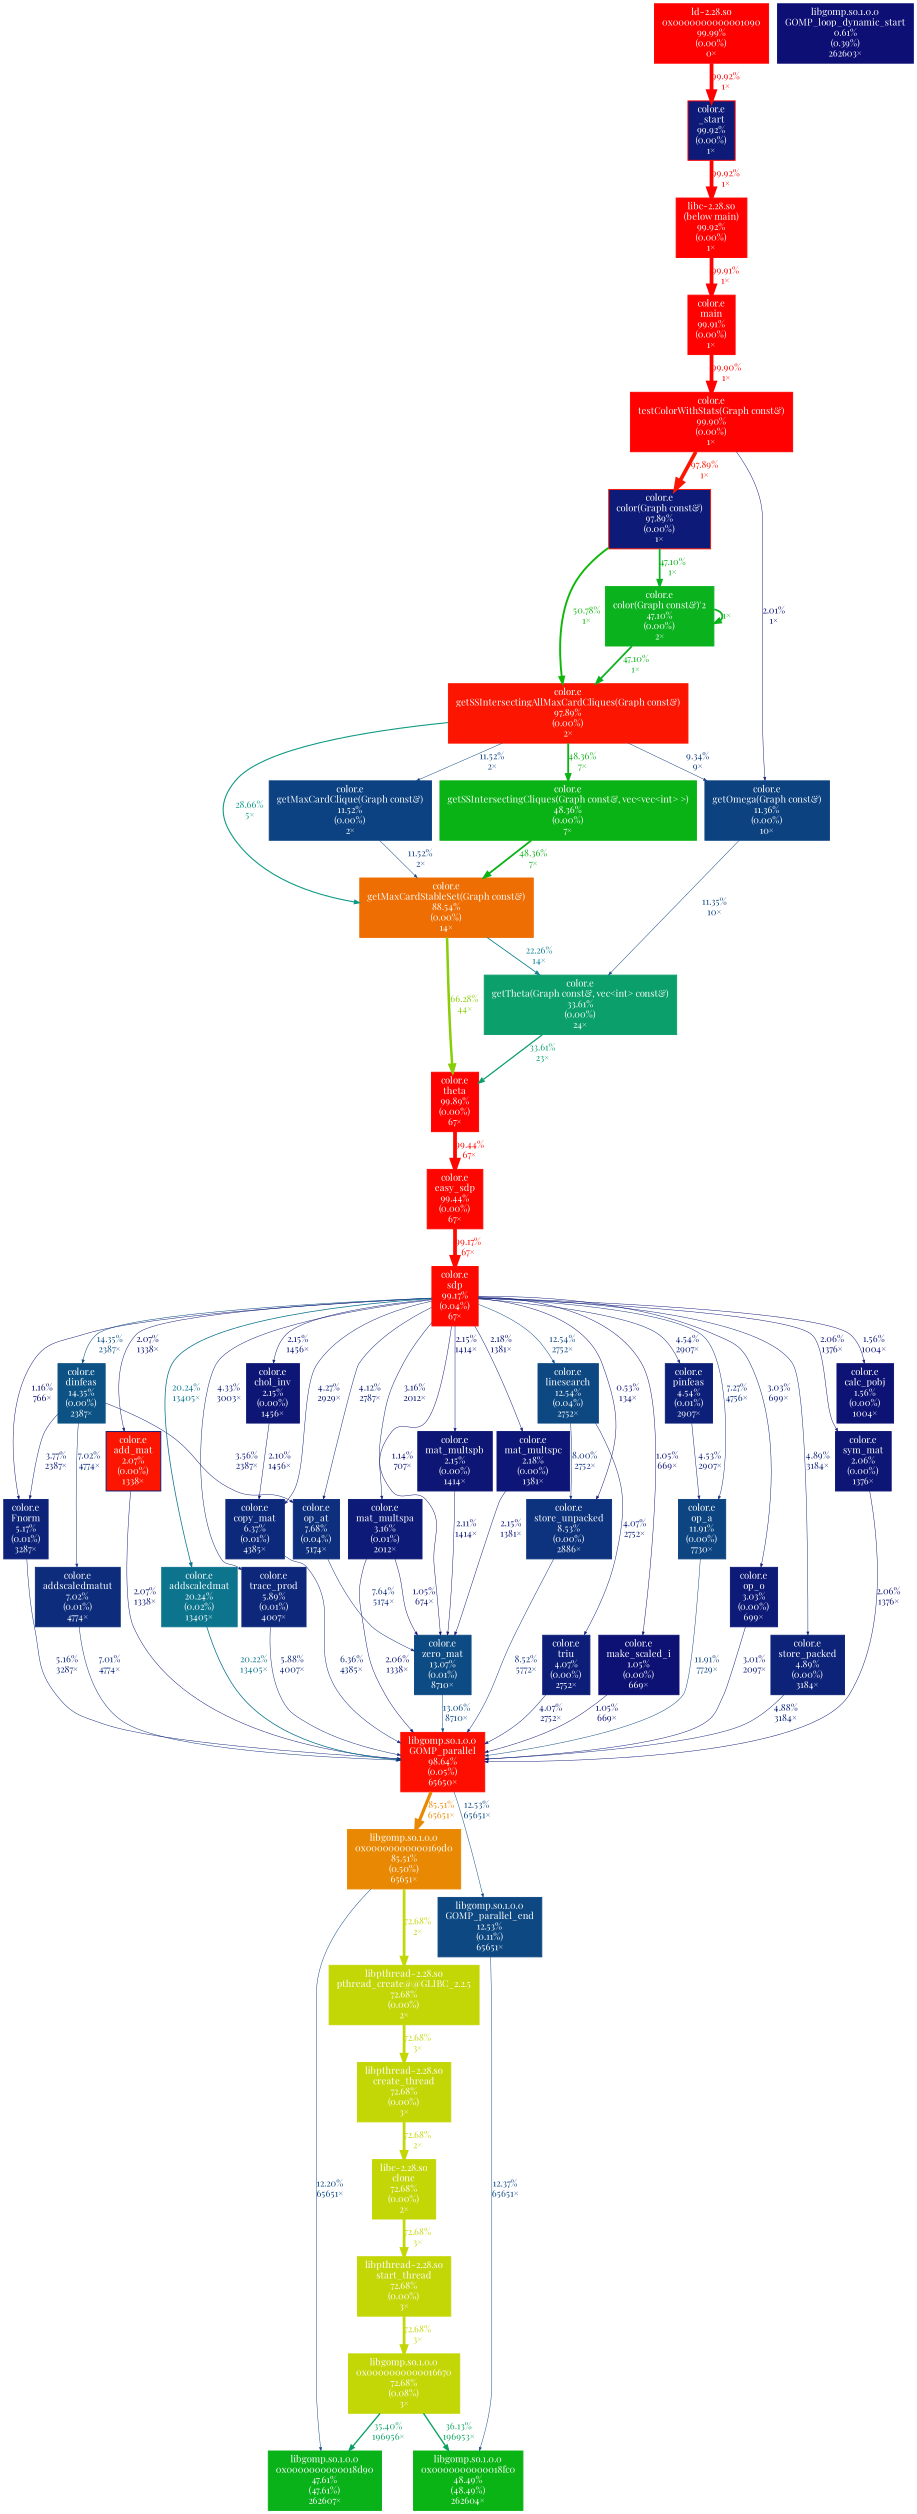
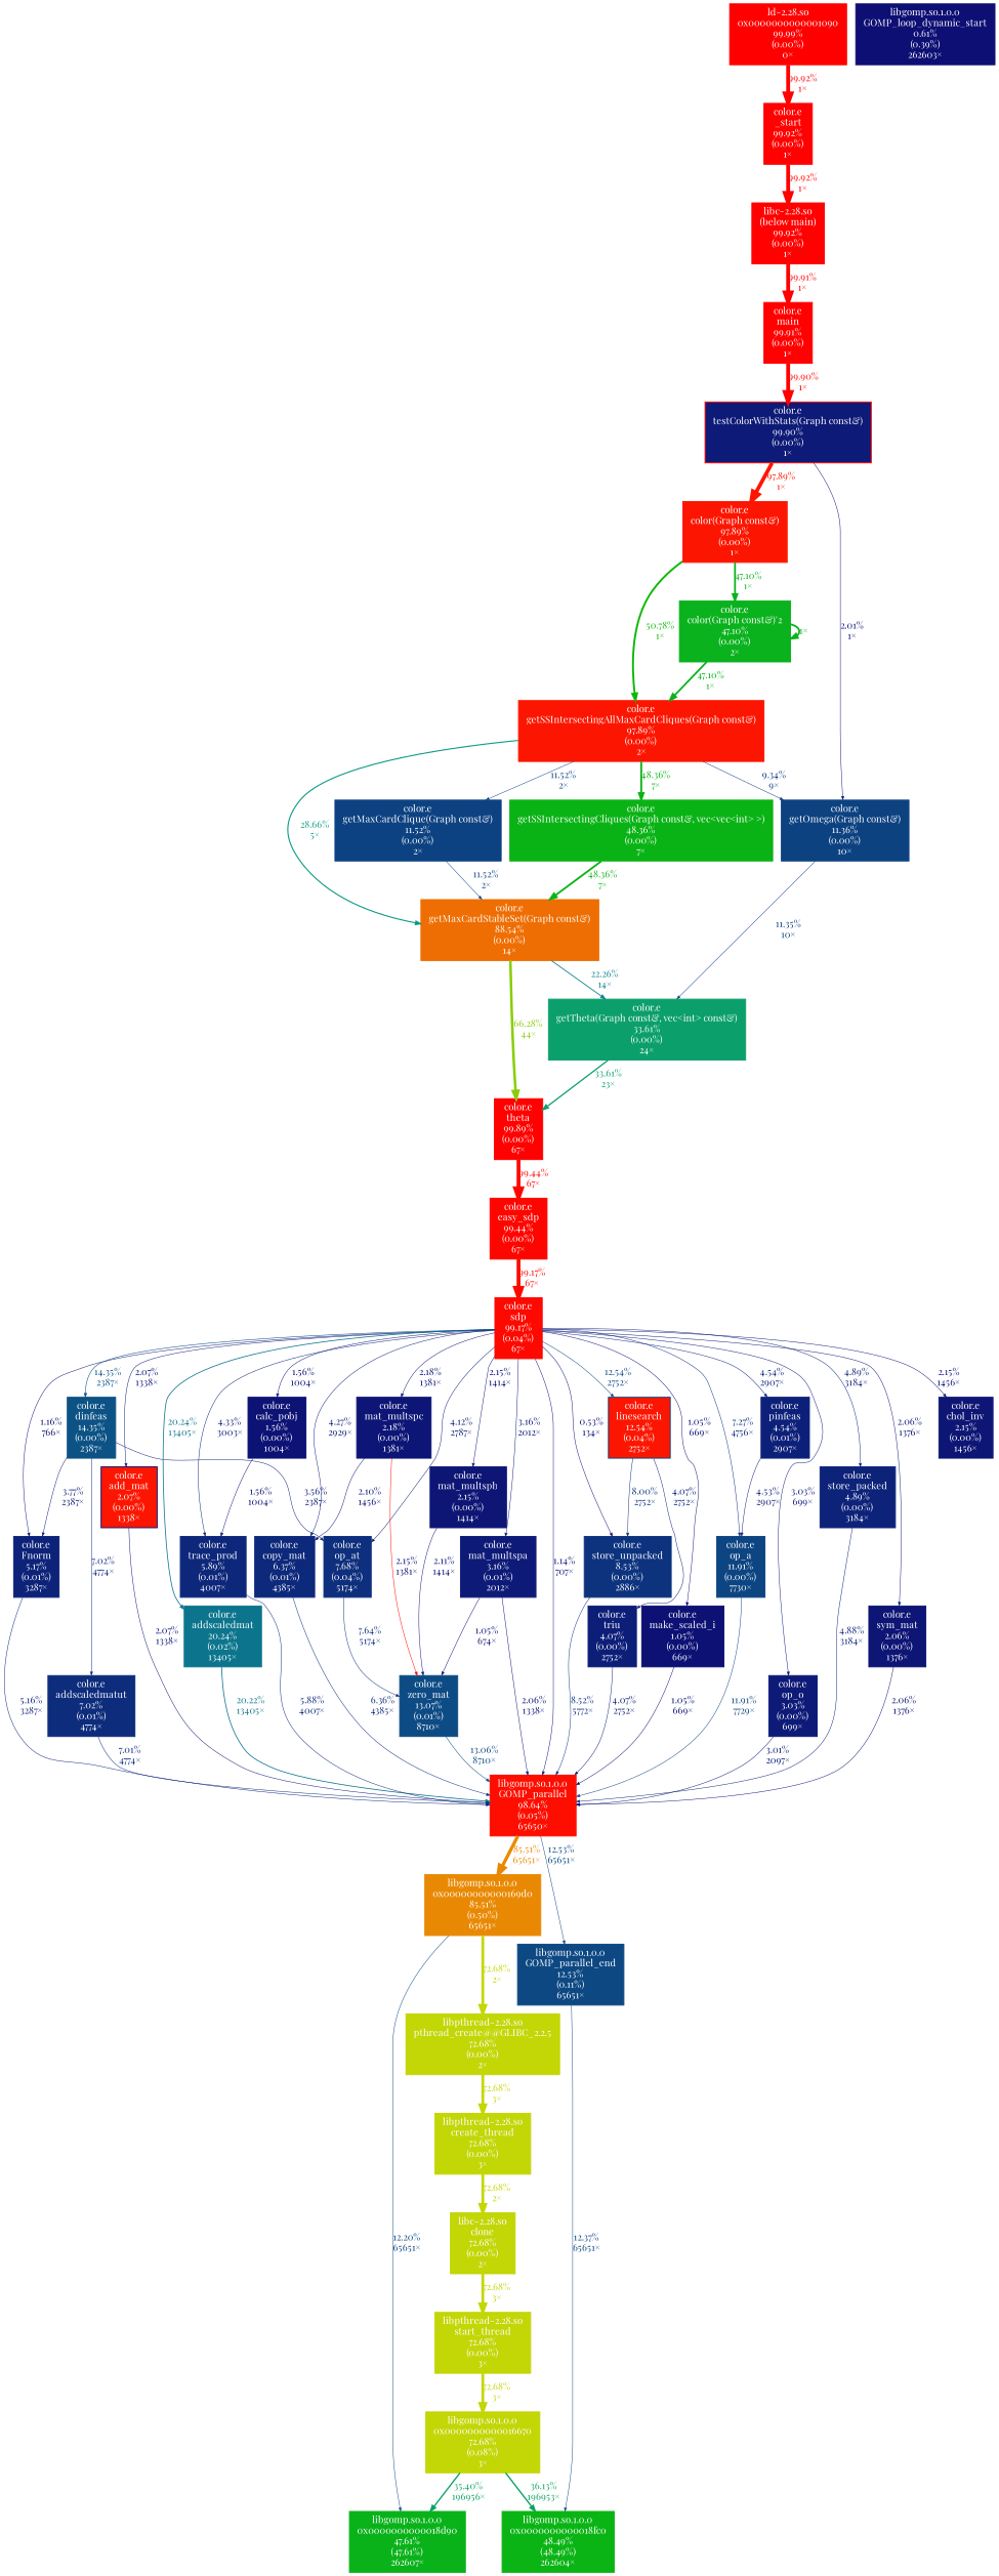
  digraph {
    fontname="Playfair Display"
    nodesep=0.125
    ranksep=0.25
    node [color="#ff0100" fontcolor="#ffffff" fontname="Playfair Display" fontsize=10.00 shape=box style=filled]
    edge [arrowsize=0.35 color="#0d1575" fontcolor="#0d1575" fontname="Playfair Display" fontsize=10.00 labeldistance=0.50 penwidth=0.50]
    n1 [height=0 label="libc-2.28.so\n(below main)\n99.92%\n(0.00%)\n1×" width=0]
    n2 [height=0 label="color.e\nmain\n99.91%\n(0.00%)\n1×" width=0]
-   n3 [height=0 label="color.e\ntestColorWithStats(Graph const&)\n99.90%\n(0.00%)\n1×" width=0]
-   n4 [color="#fc1601" height=0 label="color.e\ncolor(Graph const&)\n97.89%\n(0.00%)\n1×" width=0 fillcolor="#0d1a77"]
+   n3 [height=0 label="color.e\ntestColorWithStats(Graph const&)\n99.90%\n(0.00%)\n1×" width=0 fillcolor="#0d1a77"]
+   n4 [color="#fc1601" height=0 label="color.e\ncolor(Graph const&)\n97.89%\n(0.00%)\n1×" width=0]
    n5 [color="#0d4281" height=0 label="color.e\ngetOmega(Graph const&)\n11.36%\n(0.00%)\n10×" width=0]
    n6 [color="#ff0000" height=0 label="ld-2.28.so\n0x0000000000001090\n99.99%\n(0.00%)\n0×" width=0]
-   n7 [height=0 label="color.e\n_start\n99.92%\n(0.00%)\n1×" width=0 fillcolor="#0d1a77"]
+   n7 [height=0 label="color.e\n_start\n99.92%\n(0.00%)\n1×" width=0]
    n8 [color="#c3d606" height=0 label="libgomp.so.1.0.0\n0x0000000000016670\n72.68%\n(0.08%)\n3×" width=0]
    n9 [color="#0ab21a" height=0 label="libgomp.so.1.0.0\n0x0000000000018d90\n47.61%\n(47.61%)\n262607×" width=0]
    n10 [color="#0ab414" height=0 label="libgomp.so.1.0.0\n0x0000000000018fc0\n48.49%\n(48.49%)\n262604×" width=0]
    n11 [color="#e98903" height=0 label="libgomp.so.1.0.0\n0x00000000000169d0\n85.51%\n(0.50%)\n65651×" width=0]
    n12 [color="#c3d606" height=0 label="libpthread-2.28.so\npthread_create@@GLIBC_2.2.5\n72.68%\n(0.00%)\n2×" width=0]
    n13 [color="#c3d606" height=0 label="libpthread-2.28.so\ncreate_thread\n72.68%\n(0.00%)\n3×" width=0]
    n14 [color="#c3d606" height=0 label="libc-2.28.so\nclone\n72.68%\n(0.00%)\n2×" width=0]
    n15 [color="#0d2379" height=0 label="color.e\nFnorm\n5.17%\n(0.01%)\n3287×" width=0]
    n16 [color="#fd0e00" height=0 label="libgomp.so.1.0.0\nGOMP_parallel\n98.64%\n(0.05%)\n65650×" width=0]
    n17 [color="#0d4883" height=0 label="libgomp.so.1.0.0\nGOMP_parallel_end\n12.53%\n(0.11%)\n65651×" width=0]
    n18 [color="#0d0f74" height=0 label="libgomp.so.1.0.0\nGOMP_loop_dynamic_start\n0.61%\n(0.39%)\n262603×" width=0]
    n19 [color="#0d1575" fillcolor="#fc1601" height=0 label="color.e\nadd_mat\n2.07%\n(0.00%)\n1338×" width=0]
    n20 [color="#0c758d" height=0 label="color.e\naddscaledmat\n20.24%\n(0.02%)\n13405×" width=0]
    n21 [color="#0d2c7c" height=0 label="color.e\naddscaledmatut\n7.02%\n(0.01%)\n4774×" width=0]
    n22 [color="#0d1375" height=0 label="color.e\ncalc_pobj\n1.56%\n(0.00%)\n1004×" width=0]
    n23 [color="#0d277a" height=0 label="color.e\ntrace_prod\n5.89%\n(0.01%)\n4007×" width=0]
    n24 [color="#0d1675" height=0 label="color.e\nchol_inv\n2.15%\n(0.00%)\n1456×" width=0]
    n25 [color="#0d297b" height=0 label="color.e\ncopy_mat\n6.37%\n(0.01%)\n4385×" width=0]
    n26 [color="#c3d606" height=0 label="libpthread-2.28.so\nstart_thread\n72.68%\n(0.00%)\n3×" width=0]
    n27 [color="#0ab21d" height=0 label="color.e\ncolor(Graph const&)'2\n47.10%\n(0.00%)\n2×" width=0]
    n28 [color="#fc1601" height=0 label="color.e\ngetSSIntersectingAllMaxCardCliques(Graph const&)\n97.89%\n(0.00%)\n2×" width=0]
    n29 [color="#0d4282" height=0 label="color.e\ngetMaxCardClique(Graph const&)\n11.52%\n(0.00%)\n2×" width=0]
    n30 [color="#ee6e03" height=0 label="color.e\ngetMaxCardStableSet(Graph const&)\n88.54%\n(0.00%)\n14×" width=0]
    n31 [color="#0ab315" height=0 label="color.e\ngetSSIntersectingCliques(Graph const&, vec<vec<int> >)\n48.36%\n(0.00%)\n7×" width=0]
    n32 [color="#0b9f6c" height=0 label="color.e\ngetTheta(Graph const&, vec<int> const&)\n33.61%\n(0.00%)\n24×" width=0]
    n33 [height=0 label="color.e\ntheta\n99.89%\n(0.00%)\n67×" width=0]
    n34 [color="#0c5285" height=0 label="color.e\ndinfeas\n14.35%\n(0.00%)\n2387×" width=0]
    n35 [color="#0d2f7d" height=0 label="color.e\nop_at\n7.68%\n(0.04%)\n5174×" width=0]
    n36 [color="#0d4b84" height=0 label="color.e\nzero_mat\n13.07%\n(0.01%)\n8710×" width=0]
    n37 [color="#fe0600" height=0 label="color.e\neasy_sdp\n99.44%\n(0.00%)\n67×" width=0]
    n38 [color="#fe0900" height=0 label="color.e\nsdp\n99.17%\n(0.04%)\n67×" width=0]
-   n39 [color="#0d4883" height=0 label="color.e\nlinesearch\n12.54%\n(0.04%)\n2752×" width=0]
+   n39 [color="#0d4883" height=0 label="color.e\nlinesearch\n12.54%\n(0.04%)\n2752×" width=0 fillcolor="#fc1601"]
    n40 [color="#0d337e" height=0 label="color.e\nstore_unpacked\n8.53%\n(0.00%)\n2886×" width=0]
    n41 [color="#0d1174" height=0 label="color.e\nmake_scaled_i\n1.05%\n(0.00%)\n669×" width=0]
    n42 [color="#0d1a77" height=0 label="color.e\nmat_multspa\n3.16%\n(0.01%)\n2012×" width=0]
    n43 [color="#0d1675" height=0 label="color.e\nmat_multspb\n2.15%\n(0.00%)\n1414×" width=0]
    n44 [color="#0d1676" height=0 label="color.e\nmat_multspc\n2.18%\n(0.00%)\n1381×" width=0]
    n45 [color="#0d4582" height=0 label="color.e\nop_a\n11.91%\n(0.00%)\n7730×" width=0]
    n46 [color="#0d1a77" height=0 label="color.e\nop_o\n3.03%\n(0.00%)\n699×" width=0]
    n47 [color="#0d2079" height=0 label="color.e\npinfeas\n4.54%\n(0.01%)\n2907×" width=0]
    n48 [color="#0d2279" height=0 label="color.e\nstore_packed\n4.89%\n(0.00%)\n3184×" width=0]
    n49 [color="#0d1575" height=0 label="color.e\nsym_mat\n2.06%\n(0.00%)\n1376×" width=0]
    n50 [color="#0d1e78" height=0 label="color.e\ntriu\n4.07%\n(0.00%)\n2752×" width=0]
    n1 -> n2 [arrowsize=1.00 color="#ff0100" fontcolor="#ff0100" label="99.91%\n1×" labeldistance=4.00 penwidth=4.00]
    n2 -> n3 [arrowsize=1.00 color="#ff0100" fontcolor="#ff0100" label="99.90%\n1×" labeldistance=4.00 penwidth=4.00]
    n3 -> n4 [arrowsize=0.99 color="#fc1601" fontcolor="#fc1601" label="97.89%\n1×" labeldistance=3.92 penwidth=3.92]
    n3 -> n5 [label="2.01%\n1×"]
    n4 -> n27 [arrowsize=0.69 color="#0ab21d" fontcolor="#0ab21d" label="47.10%\n1×" labeldistance=1.88 penwidth=1.88]
    n4 -> n28 [arrowsize=0.71 color="#0fb709" fontcolor="#0fb709" label="50.78%\n1×" labeldistance=2.03 penwidth=2.03]
    n5 -> n32 [color="#0d4281" fontcolor="#0d4281" label="11.35%\n10×"]
    n6 -> n7 [arrowsize=1.00 color="#ff0100" fontcolor="#ff0100" label="99.92%\n1×" labeldistance=4.00 penwidth=4.00]
    n7 -> n1 [arrowsize=1.00 color="#ff0100" fontcolor="#ff0100" label="99.92%\n1×" labeldistance=4.00 penwidth=4.00]
    n8 -> n9 [arrowsize=0.60 color="#0ba163" fontcolor="#0ba163" label="35.40%\n196956×" labeldistance=1.42 penwidth=1.42]
    n8 -> n10 [arrowsize=0.60 color="#0ba25f" fontcolor="#0ba25f" label="36.13%\n196953×" labeldistance=1.45 penwidth=1.45]
    n11 -> n9 [color="#0d4683" fontcolor="#0d4683" label="12.20%\n65651×"]
    n11 -> n12 [arrowsize=0.85 color="#c3d606" fontcolor="#c3d606" label="72.68%\n2×" labeldistance=2.91 penwidth=2.91]
    n12 -> n13 [arrowsize=0.85 color="#c3d606" fontcolor="#c3d606" label="72.68%\n3×" labeldistance=2.91 penwidth=2.91]
    n13 -> n14 [arrowsize=0.85 color="#c3d606" fontcolor="#c3d606" label="72.68%\n2×" labeldistance=2.91 penwidth=2.91]
    n14 -> n26 [arrowsize=0.85 color="#c3d606" fontcolor="#c3d606" label="72.68%\n3×" labeldistance=2.91 penwidth=2.91]
    n15 -> n16 [color="#0d2379" fontcolor="#0d2379" label="5.16%\n3287×"]
    n16 -> n11 [arrowsize=0.92 color="#e98903" fontcolor="#e98903" label="85.51%\n65651×" labeldistance=3.42 penwidth=3.42]
    n16 -> n17 [color="#0d4883" fontcolor="#0d4883" label="12.53%\n65651×"]
    n17 -> n10 [color="#0d4783" fontcolor="#0d4783" label="12.37%\n65651×"]
    n19 -> n16 [label="2.07%\n1338×"]
    n20 -> n16 [arrowsize=0.45 color="#0c748d" fontcolor="#0c748d" label="20.22%\n13405×" labeldistance=0.81 penwidth=0.81]
    n21 -> n16 [color="#0d2c7c" fontcolor="#0d2c7c" label="7.01%\n4774×"]
+   n22 -> n23 [color="#0d1375" fontcolor="#0d1375" label="1.56%\n1004×"]
    n23 -> n16 [color="#0d267a" fontcolor="#0d267a" label="5.88%\n4007×"]
-   n24 -> n25 [color="#0d1675" fontcolor="#0d1675" label="2.10%\n1456×"]
+   n44 -> n25 [color="#0d1675" fontcolor="#0d1675" label="2.10%\n1456×"]
    n25 -> n16 [color="#0d297b" fontcolor="#0d297b" label="6.36%\n4385×"]
    n26 -> n8 [arrowsize=0.85 color="#c3d606" fontcolor="#c3d606" label="72.68%\n3×" labeldistance=2.91 penwidth=2.91]
    n27 -> n27 [arrowsize=0.69 color="#0ab21d" fontcolor="#0ab21d" label="1×" labeldistance=1.88 penwidth=1.88]
    n27 -> n28 [arrowsize=0.69 color="#0ab21d" fontcolor="#0ab21d" label="47.10%\n1×" labeldistance=1.88 penwidth=1.88]
    n28 -> n5 [color="#0d377f" fontcolor="#0d377f" label="9.34%\n9×"]
    n28 -> n29 [color="#0d4282" fontcolor="#0d4282" label="11.52%\n2×"]
    n28 -> n30 [arrowsize=0.54 color="#0c9884" fontcolor="#0c9884" label="28.66%\n5×" labeldistance=1.15 penwidth=1.15]
    n28 -> n31 [arrowsize=0.70 color="#0ab315" fontcolor="#0ab315" label="48.36%\n7×" labeldistance=1.93 penwidth=1.93]
    n29 -> n30 [color="#0d4282" fontcolor="#0d4282" label="11.52%\n2×"]
    n30 -> n32 [arrowsize=0.47 color="#0c8190" fontcolor="#0c8190" label="22.26%\n14×" labeldistance=0.89 penwidth=0.89]
    n30 -> n33 [arrowsize=0.81 color="#88cd07" fontcolor="#88cd07" label="66.28%\n44×" labeldistance=2.65 penwidth=2.65]
    n31 -> n30 [arrowsize=0.70 color="#0ab315" fontcolor="#0ab315" label="48.36%\n7×" labeldistance=1.93 penwidth=1.93]
    n32 -> n33 [arrowsize=0.58 color="#0b9f6c" fontcolor="#0b9f6c" label="33.61%\n23×" labeldistance=1.34 penwidth=1.34]
    n33 -> n37 [arrowsize=1.00 color="#fe0600" fontcolor="#fe0600" label="99.44%\n67×" labeldistance=3.98 penwidth=3.98]
    n34 -> n15 [color="#0d1d78" fontcolor="#0d1d78" label="3.77%\n2387×"]
    n34 -> n21 [color="#0d2c7c" fontcolor="#0d2c7c" label="7.02%\n4774×"]
    n34 -> n35 [color="#0d1c77" fontcolor="#0d1c77" label="3.56%\n2387×"]
    n35 -> n36 [color="#0d2f7d" fontcolor="#0d2f7d" label="7.64%\n5174×"]
    n36 -> n16 [arrowsize=0.36 color="#0d4b84" fontcolor="#0d4b84" label="13.06%\n8710×" labeldistance=0.52 penwidth=0.52]
    n37 -> n38 [arrowsize=1.00 color="#fe0900" fontcolor="#fe0900" label="99.17%\n67×" labeldistance=3.97 penwidth=3.97]
    n38 -> n15 [color="#0d1274" fontcolor="#0d1274" label="1.16%\n766×"]
-   n38 -> n36 [color="#0d1174" fontcolor="#0d1174" label="1.14%\n707×"]
+   n38 -> n16 [color="#0d1174" fontcolor="#0d1174" label="1.14%\n707×"]
    n38 -> n19 [label="2.07%\n1338×"]
    n38 -> n20 [arrowsize=0.45 color="#0c758d" fontcolor="#0c758d" label="20.24%\n13405×" labeldistance=0.81 penwidth=0.81]
    n38 -> n22 [color="#0d1375" fontcolor="#0d1375" label="1.56%\n1004×"]
    n38 -> n23 [color="#0d1f78" fontcolor="#0d1f78" label="4.33%\n3003×"]
    n38 -> n24 [color="#0d1675" fontcolor="#0d1675" label="2.15%\n1456×"]
    n38 -> n25 [color="#0d1f78" fontcolor="#0d1f78" label="4.27%\n2929×"]
    n38 -> n34 [arrowsize=0.38 color="#0c5285" fontcolor="#0c5285" label="14.35%\n2387×" labeldistance=0.57 penwidth=0.57]
    n38 -> n35 [color="#0d1e78" fontcolor="#0d1e78" label="4.12%\n2787×"]
    n38 -> n39 [color="#0d4883" fontcolor="#0d4883" label="12.54%\n2752×"]
    n38 -> n40 [color="#0d0f73" fontcolor="#0d0f73" label="0.53%\n134×"]
    n38 -> n41 [color="#0d1174" fontcolor="#0d1174" label="1.05%\n669×"]
    n38 -> n42 [color="#0d1a77" fontcolor="#0d1a77" label="3.16%\n2012×"]
    n38 -> n43 [color="#0d1675" fontcolor="#0d1675" label="2.15%\n1414×"]
    n38 -> n44 [color="#0d1676" fontcolor="#0d1676" label="2.18%\n1381×"]
    n38 -> n45 [color="#0d2d7c" fontcolor="#0d2d7c" label="7.27%\n4756×"]
    n38 -> n46 [color="#0d1a77" fontcolor="#0d1a77" label="3.03%\n699×"]
    n38 -> n47 [color="#0d2079" fontcolor="#0d2079" label="4.54%\n2907×"]
    n38 -> n48 [color="#0d2279" fontcolor="#0d2279" label="4.89%\n3184×"]
    n38 -> n49 [label="2.06%\n1376×"]
    n39 -> n40 [color="#0d317d" fontcolor="#0d317d" label="8.00%\n2752×"]
    n39 -> n50 [color="#0d1e78" fontcolor="#0d1e78" label="4.07%\n2752×"]
    n40 -> n16 [color="#0d337e" fontcolor="#0d337e" label="8.52%\n5772×"]
    n41 -> n16 [color="#0d1174" fontcolor="#0d1174" label="1.05%\n669×"]
    n42 -> n16 [label="2.06%\n1338×"]
    n42 -> n36 [color="#0d1174" fontcolor="#0d1174" label="1.05%\n674×"]
    n43 -> n36 [color="#0d1675" fontcolor="#0d1675" label="2.11%\n1414×"]
-   n44 -> n36 [color="#0d1675" fontcolor="#0d1675" label="2.15%\n1381×"]
+   n44 -> n36 [color="#ff0100" fontcolor="#0d1675" label="2.15%\n1381×"]
    n45 -> n16 [color="#0d4582" fontcolor="#0d4582" label="11.91%\n7729×"]
    n46 -> n16 [color="#0d1977" fontcolor="#0d1977" label="3.01%\n2097×"]
    n47 -> n45 [color="#0d2079" fontcolor="#0d2079" label="4.53%\n2907×"]
    n48 -> n16 [color="#0d2279" fontcolor="#0d2279" label="4.88%\n3184×"]
    n49 -> n16 [label="2.06%\n1376×"]
    n50 -> n16 [color="#0d1e78" fontcolor="#0d1e78" label="4.07%\n2752×"]
  }
